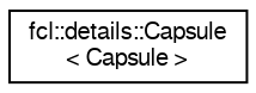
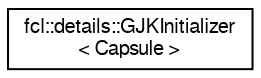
  digraph {
    rankdir=LR
-   n1 [color=black fillcolor=white fontname=FreeSans fontsize=10 height=0.2 label="fcl::details::Capsule\l\< Capsule \>" shape=record style=filled width=0.4]
+   n1 [color=black fillcolor=white fontname=FreeSans fontsize=10 height=0.2 label="fcl::details::GJKInitializer\l\< Capsule \>" shape=record style=filled width=0.4]
  }
